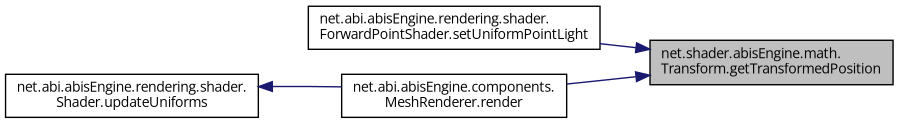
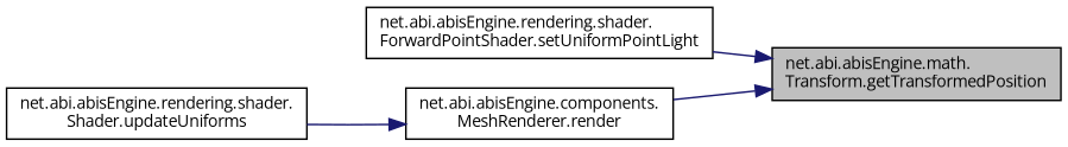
  digraph {
    fontname="Open Sans"
    rankdir=RL
    node [color=black fillcolor=white fontname="Open Sans" fontsize=10 shape=record style=filled]
    edge [color=midnightblue dir=back fontname="Open Sans" fontsize=10 labelfontname=Helvetica labelfontsize=10 style=solid]
-   n1 [fillcolor=grey75 fontcolor=black height=0.2 label="net.shader.abisEngine.math.\lTransform.getTransformedPosition" width=0.4]
+   n1 [fillcolor=grey75 fontcolor=black height=0.2 label="net.abi.abisEngine.math.\lTransform.getTransformedPosition" width=0.4]
    n2 [height=0.2 label="net.abi.abisEngine.rendering.shader.\lForwardPointShader.setUniformPointLight" width=0.4]
    n3 [height=0.2 label="net.abi.abisEngine.components.\lMeshRenderer.render" width=0.4]
    n4 [height=0.2 label="net.abi.abisEngine.rendering.shader.\lShader.updateUniforms" width=0.4]
    n1 -> n2
    n1 -> n3
-   n4 -> n3
+   n3 -> n4
  }
